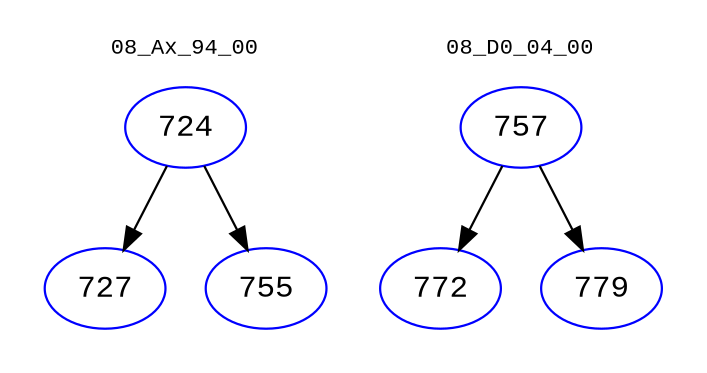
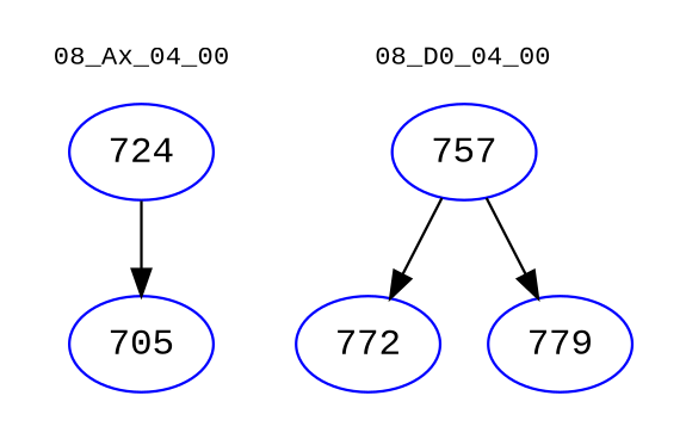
  digraph {
    fontname="Liberation Mono"
    node [color=blue fontname="Liberation Mono"]
    edge [color=black fontname="Liberation Mono"]
    n1 [label=724]
-   n2 [label=727]
-   n3 [label=755]
+   n3 [label=705]
    n4 [label=757]
    n5 [label=772]
    n6 [label=779]
    subgraph cluster_1 {
      color=white
      fontsize=10
-     label="08_Ax_94_00"
+     label="08_Ax_04_00"
      n1
-     n2
      n3
    }
    subgraph cluster_2 {
      color=white
      fontsize=10
      label="08_D0_04_00"
      n4
      n5
      n6
    }
-   n1 -> n2
    n1 -> n3
    n4 -> n5
    n4 -> n6
  }
